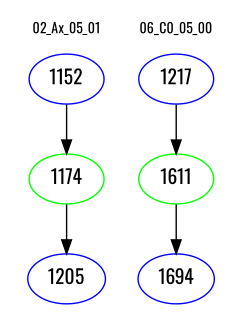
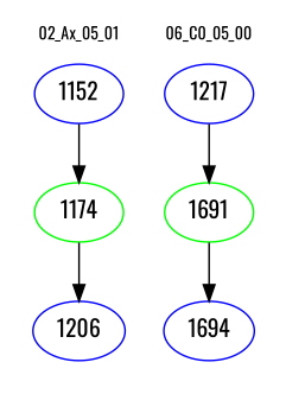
  digraph {
    fontname=Oswald
    node [color=blue fontname=Oswald]
    edge [color=black fontname=Oswald]
    n1 [label=1152]
    n2 [color=green label=1174]
-   n3 [label=1205]
+   n3 [label=1206]
    n4 [label=1217]
-   n5 [color=green label=1611]
+   n5 [color=green label=1691]
    n6 [label=1694]
    subgraph cluster_1 {
      color=white
      fontsize=10
      label="02_Ax_05_01"
      n1
      n2
      n3
    }
    subgraph cluster_2 {
      color=white
      fontsize=10
      label="06_C0_05_00"
      n4
      n5
      n6
    }
    n1 -> n2
    n2 -> n3
    n4 -> n5
    n5 -> n6
  }
